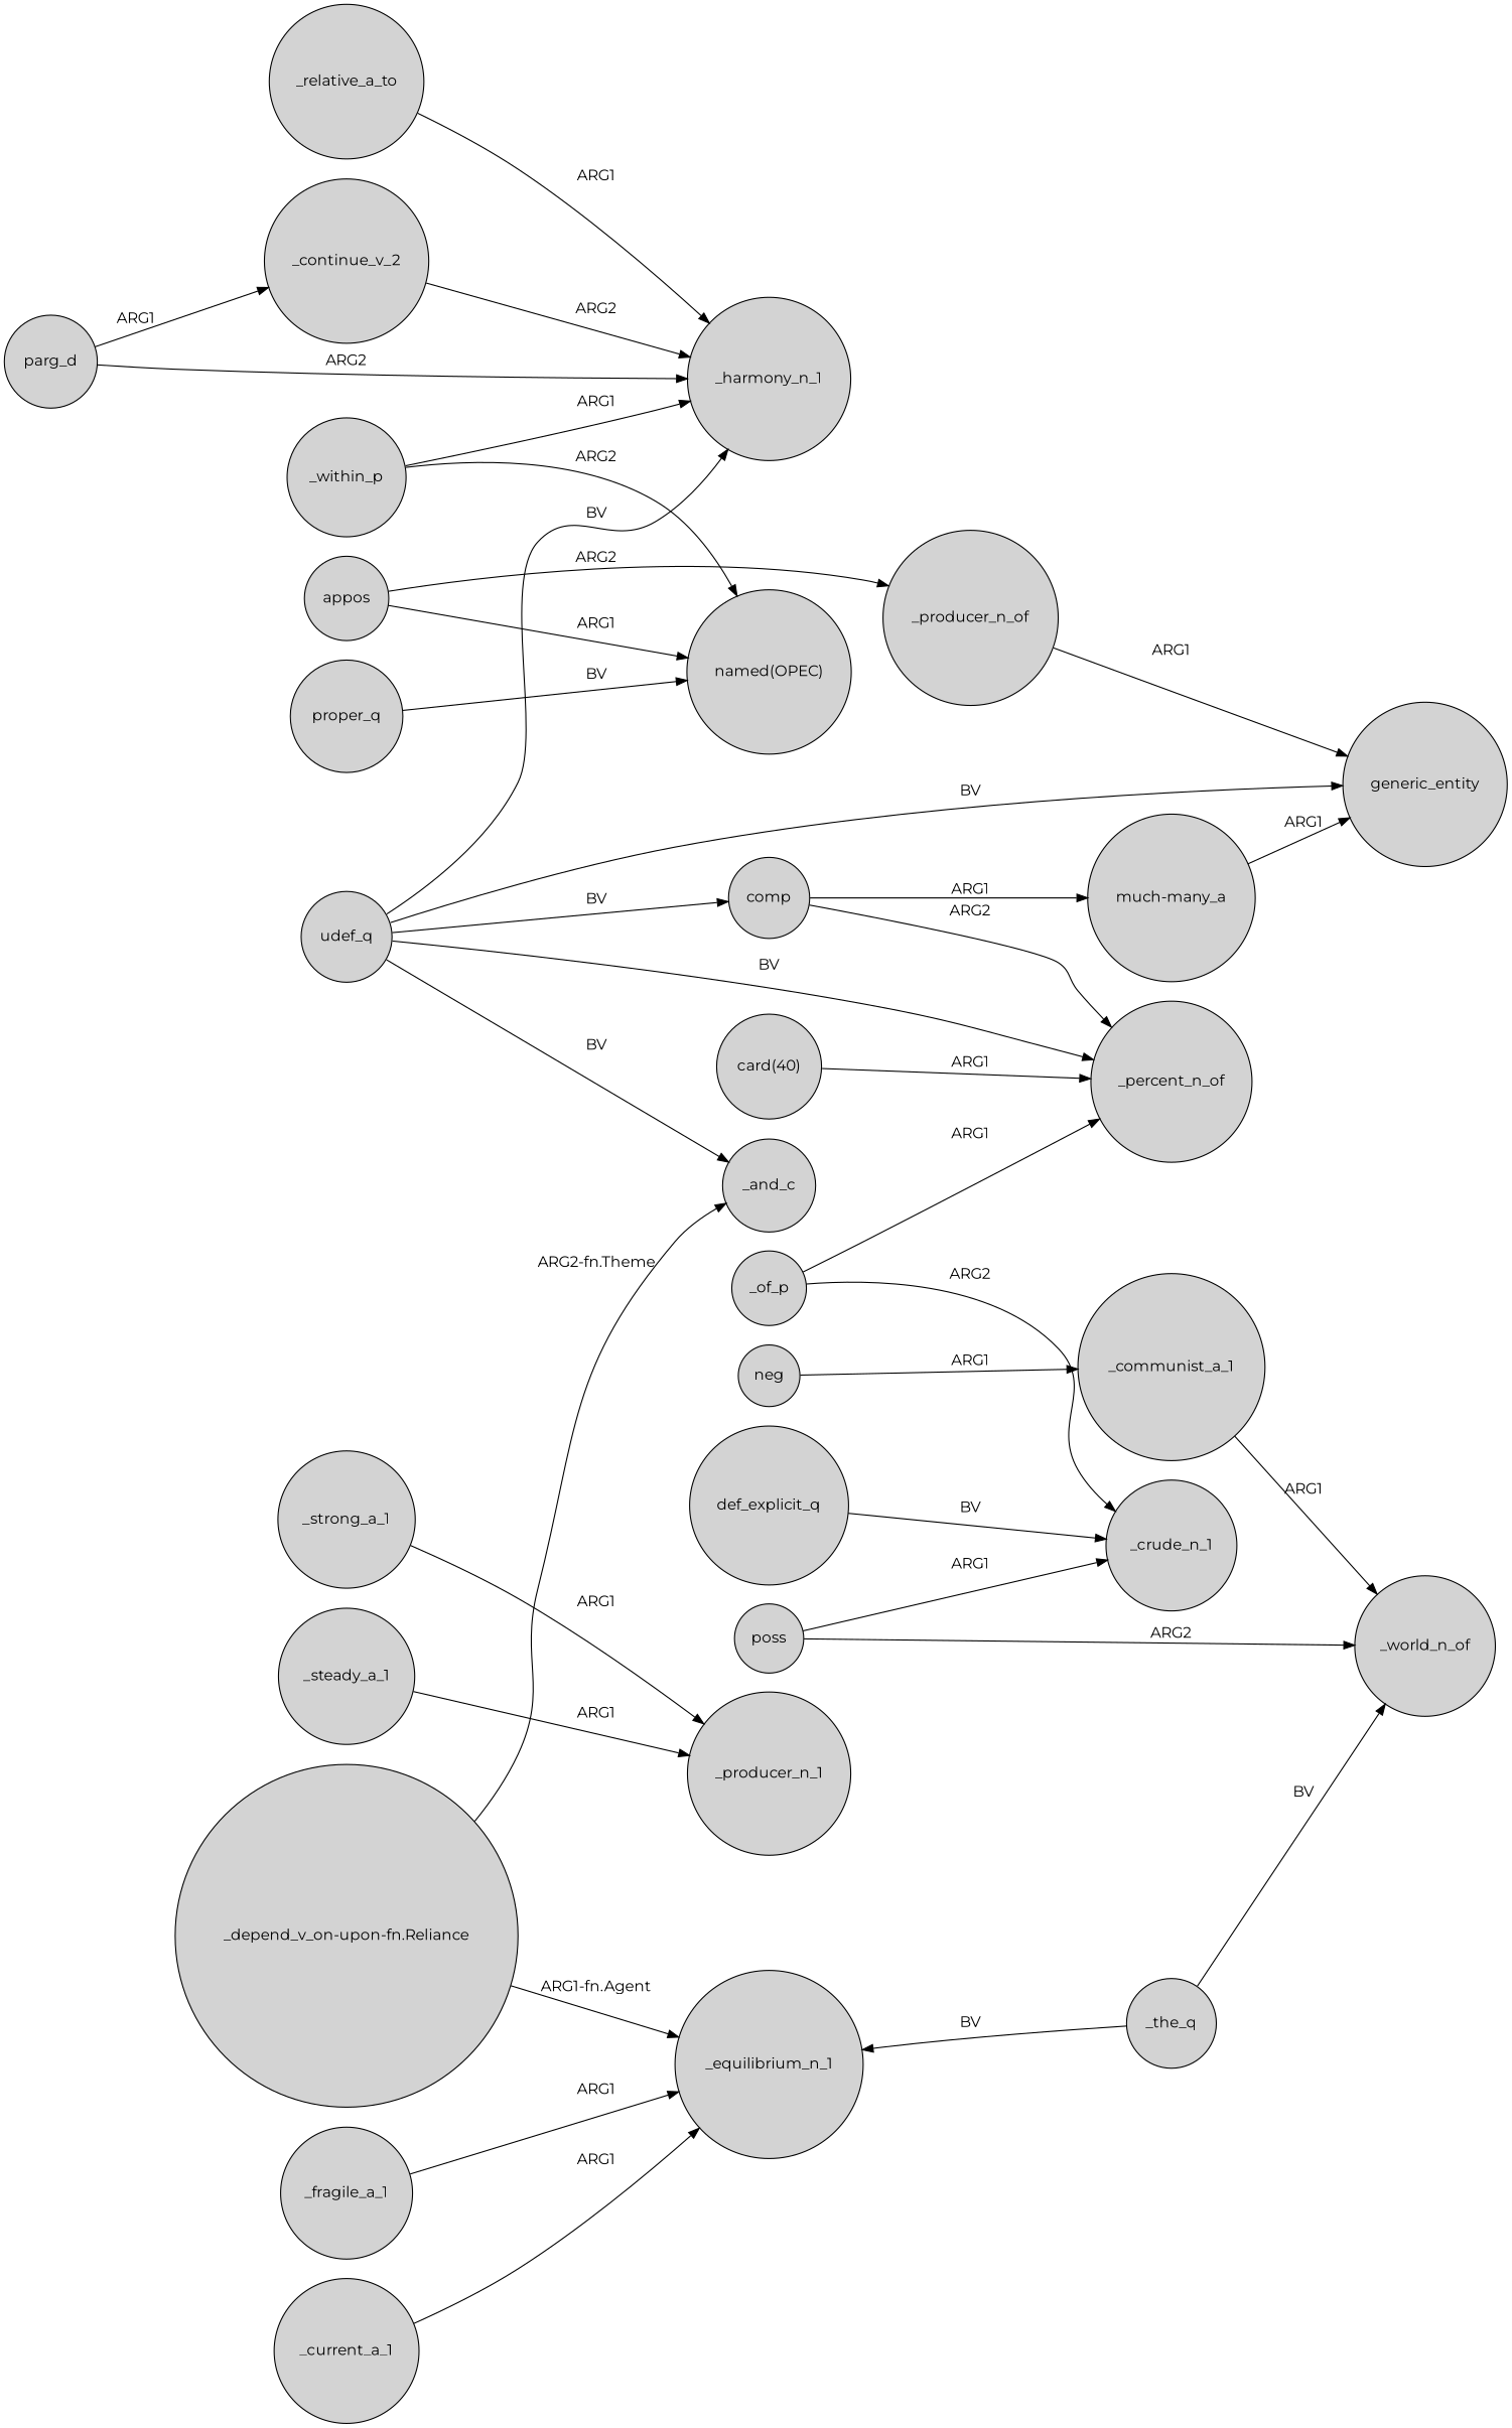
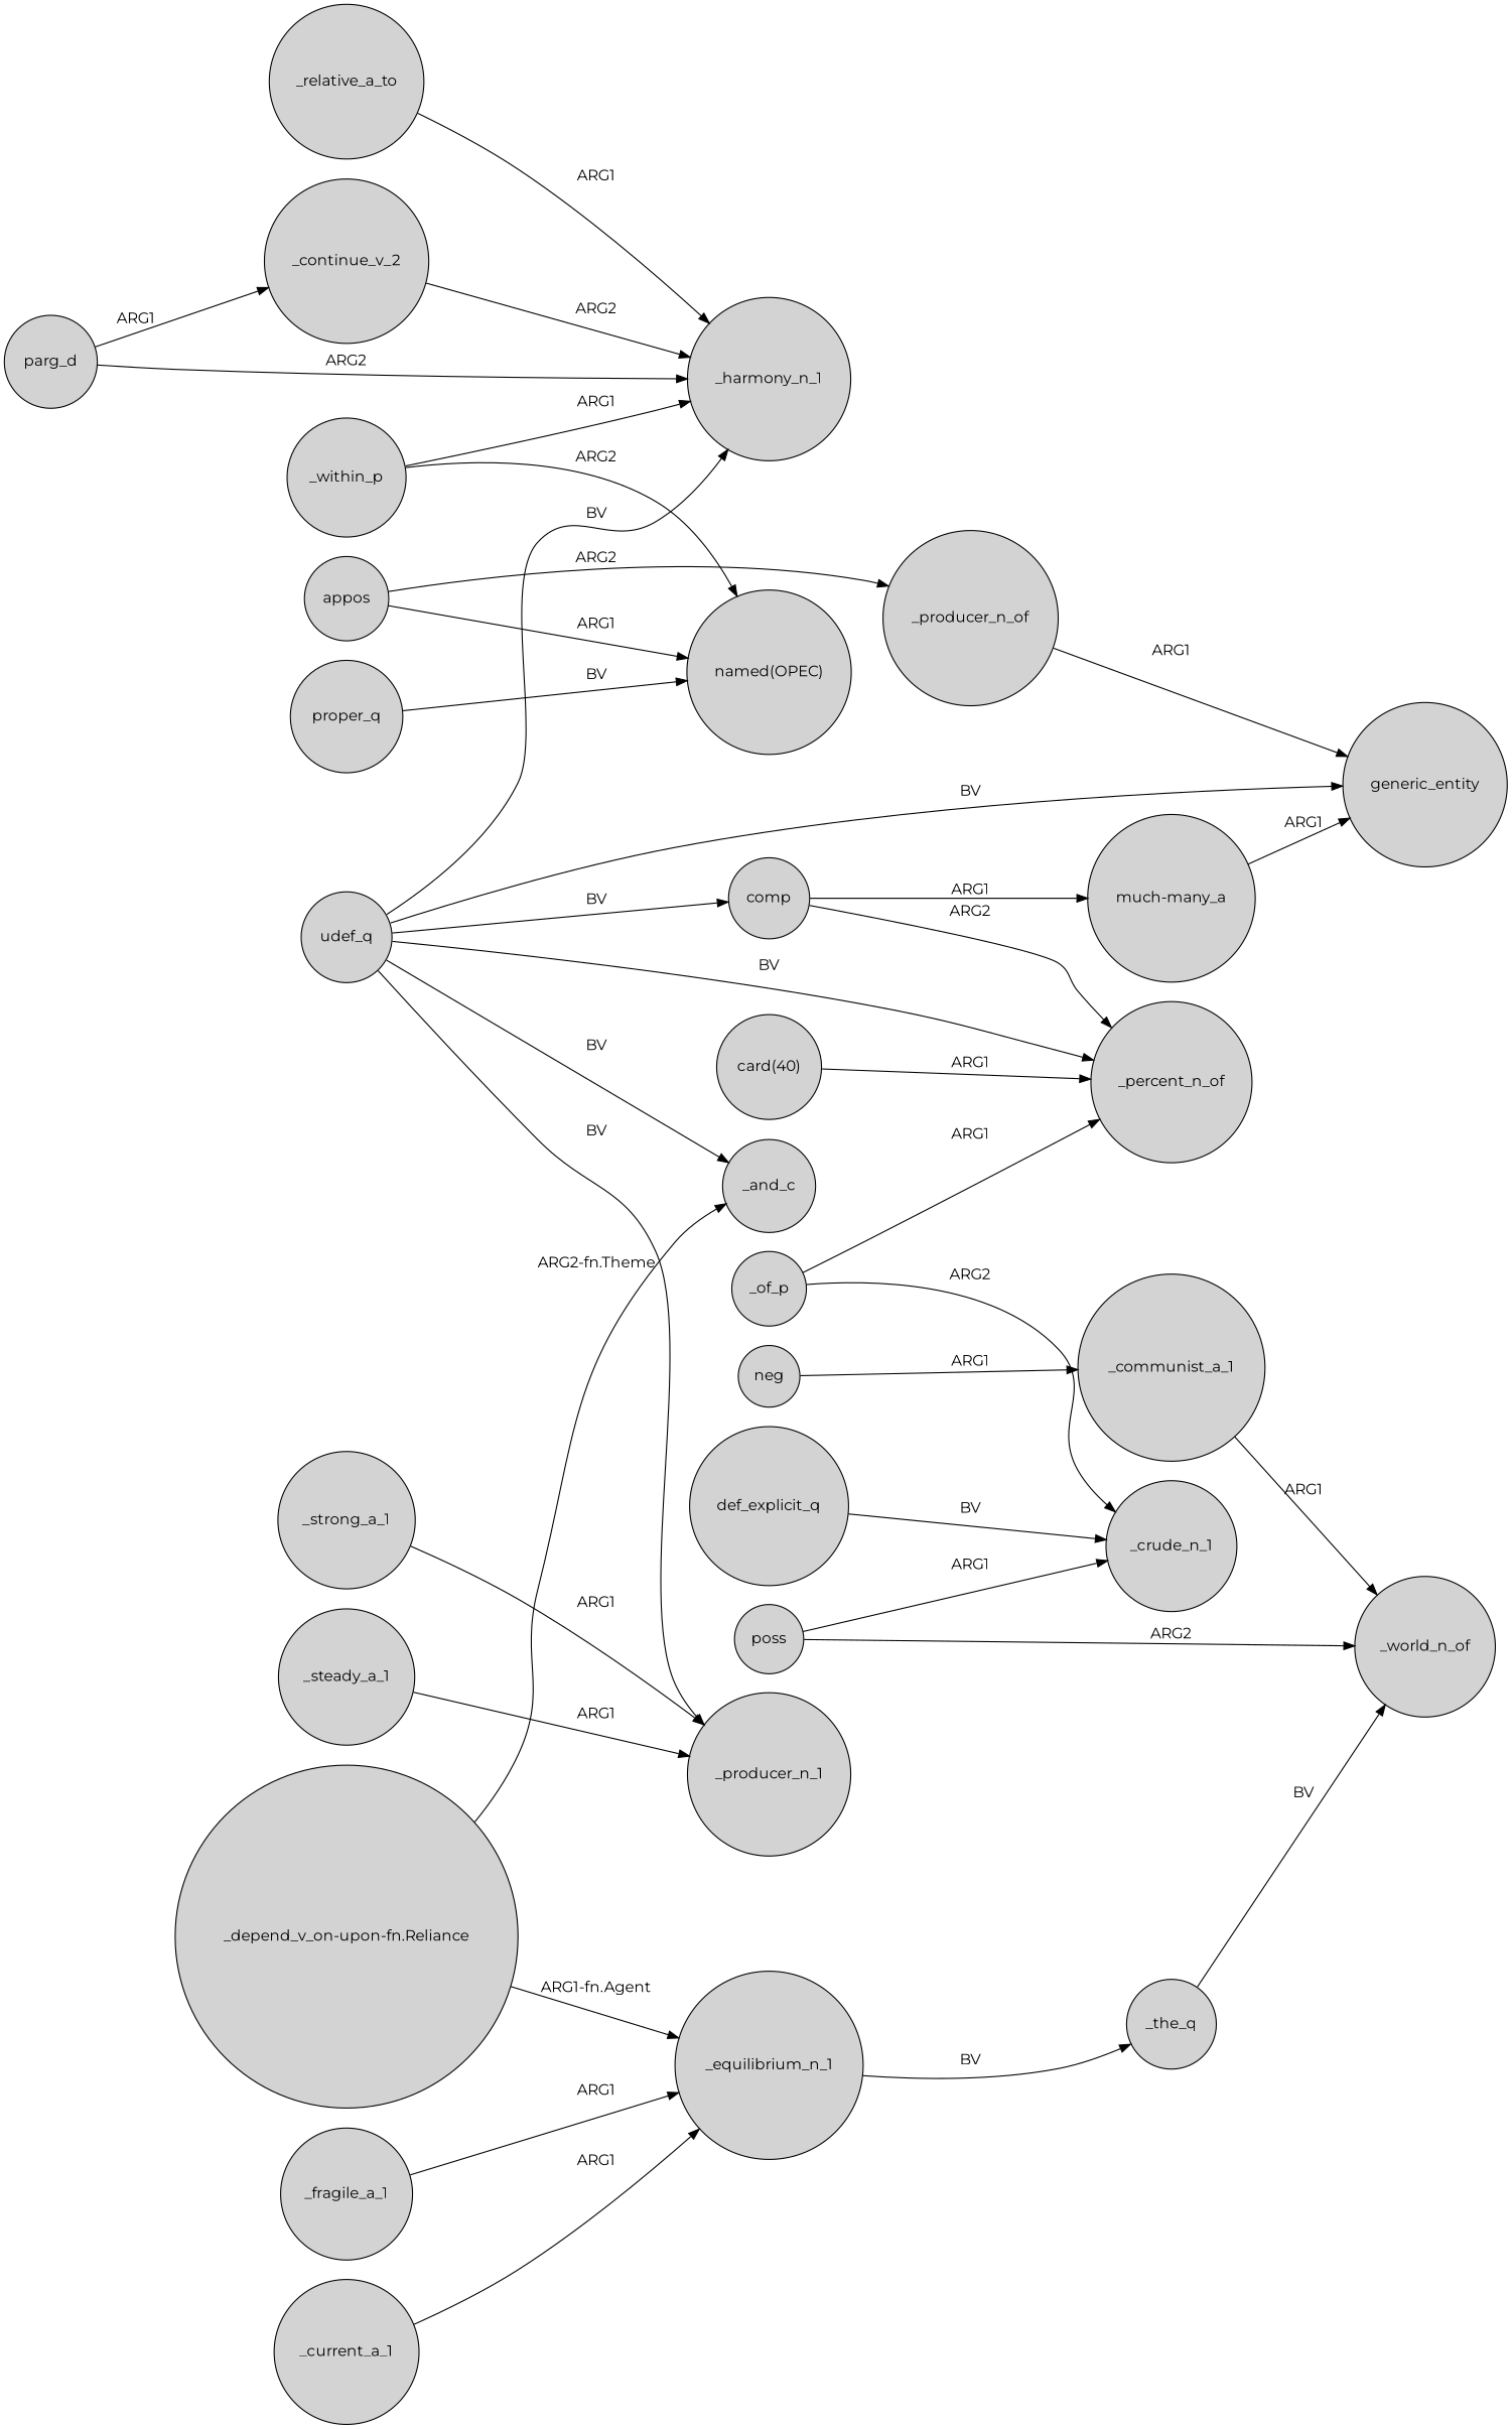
  digraph {
    fontname=Montserrat
    rankdir=LR
    node [fontname=Montserrat shape=circle style=filled]
    edge [fontname=Montserrat]
    _within_p
    _harmony_n_1
    "named(OPEC)"
    _relative_a_to
    def_explicit_q
    _crude_n_1
    "_depend_v_on-upon-fn.Reliance"
    _equilibrium_n_1
    _and_c
    udef_q
    generic_entity
    _percent_n_of
    n13 [label=_producer_n_1]
    comp
    _producer_n_of
    "much-many_a"
    "card(40)"
    _current_a_1
    _the_q
    _world_n_of
    neg
    _communist_a_1
    parg_d
    _continue_v_2
    _fragile_a_1
    _strong_a_1
    _steady_a_1
    _of_p
    poss
    appos
    proper_q
    _within_p -> _harmony_n_1 [label=ARG1]
    _within_p -> "named(OPEC)" [label=ARG2]
    _relative_a_to -> _harmony_n_1 [label=ARG1]
    def_explicit_q -> _crude_n_1 [label=BV]
    "_depend_v_on-upon-fn.Reliance" -> _equilibrium_n_1 [label="ARG1-fn.Agent"]
    "_depend_v_on-upon-fn.Reliance" -> _and_c [label="ARG2-fn.Theme"]
    udef_q -> _harmony_n_1 [label=BV]
    udef_q -> _and_c [label=BV]
    udef_q -> generic_entity [label=BV]
    udef_q -> _percent_n_of [label=BV]
+   udef_q -> n13 [label=BV]
    udef_q -> comp [label=BV]
    comp -> _percent_n_of [label=ARG2]
    comp -> "much-many_a" [label=ARG1]
    _producer_n_of -> generic_entity [label=ARG1]
    "much-many_a" -> generic_entity [label=ARG1]
    "card(40)" -> _percent_n_of [label=ARG1]
    _current_a_1 -> _equilibrium_n_1 [label=ARG1]
-   _the_q -> _equilibrium_n_1 [label=BV]
+   _equilibrium_n_1 -> _the_q [label=BV]
    _the_q -> _world_n_of [label=BV]
    neg -> _communist_a_1 [label=ARG1]
    _communist_a_1 -> _world_n_of [label=ARG1]
    parg_d -> _harmony_n_1 [label=ARG2]
    parg_d -> _continue_v_2 [label=ARG1]
    _continue_v_2 -> _harmony_n_1 [label=ARG2]
    _fragile_a_1 -> _equilibrium_n_1 [label=ARG1]
    _strong_a_1 -> n13 [label=ARG1]
    _steady_a_1 -> n13 [label=ARG1]
    _of_p -> _crude_n_1 [label=ARG2]
    _of_p -> _percent_n_of [label=ARG1]
    poss -> _crude_n_1 [label=ARG1]
    poss -> _world_n_of [label=ARG2]
    appos -> "named(OPEC)" [label=ARG1]
    appos -> _producer_n_of [label=ARG2]
    proper_q -> "named(OPEC)" [label=BV]
  }
